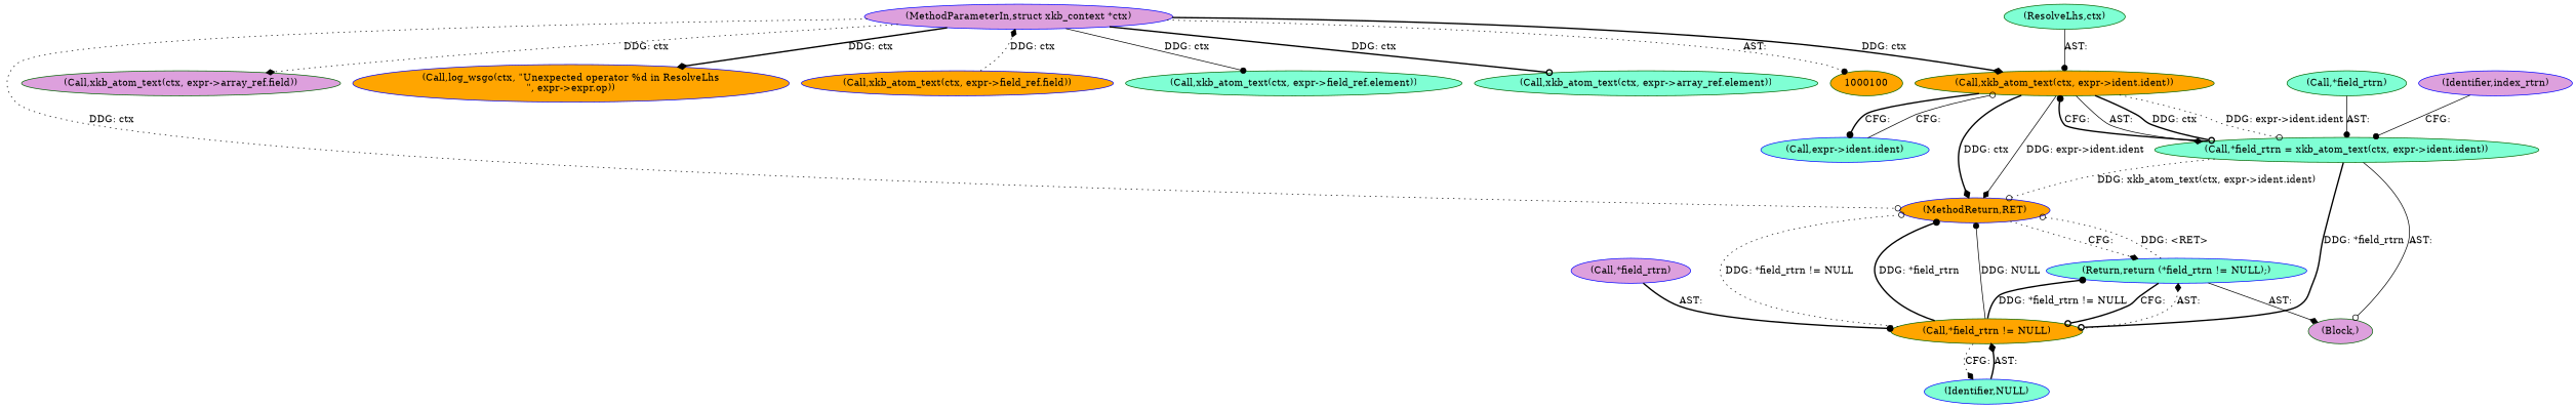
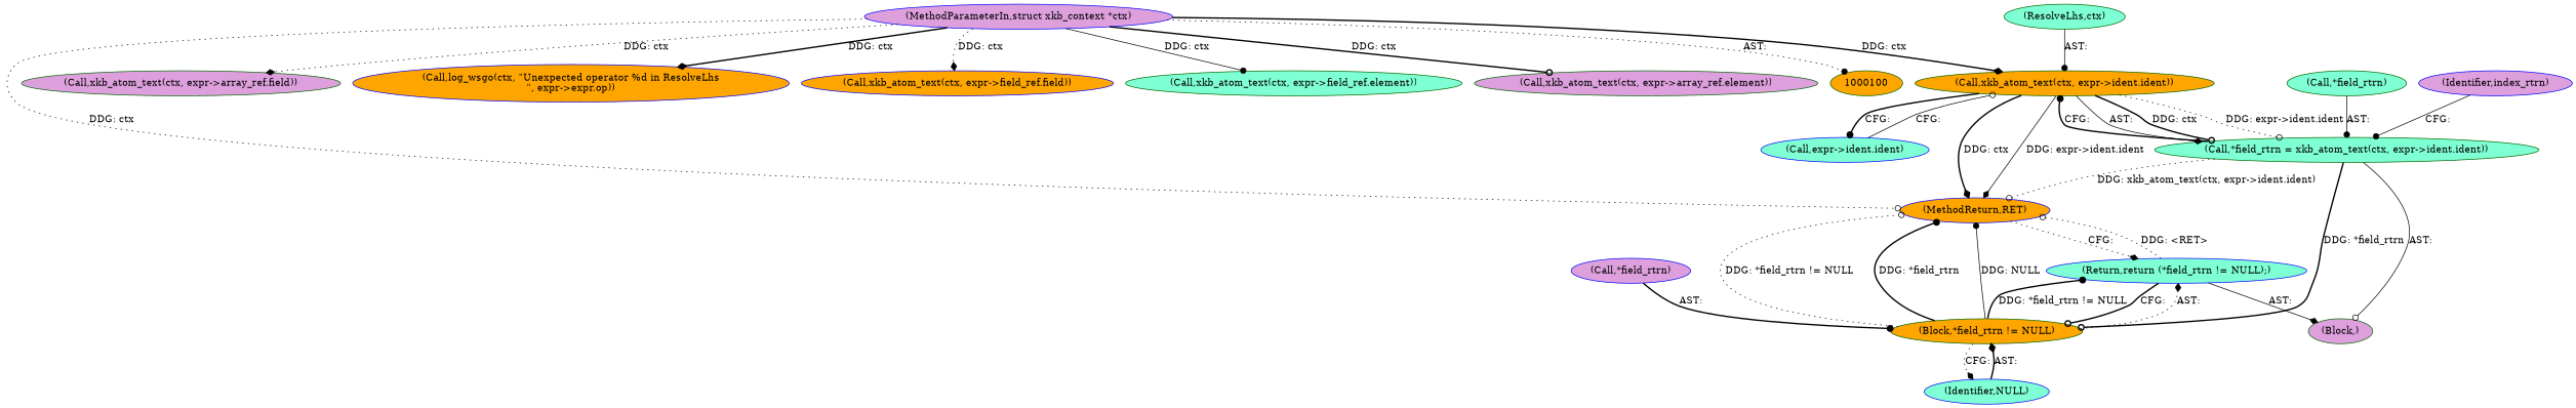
  digraph {
    node [color=darkgreen fillcolor=aquamarine style=filled]
    edge [arrowhead=diamond style=bold]
    n1 [fillcolor=orange label="(Call,xkb_atom_text(ctx, expr->ident.ident))"]
    n2 [label="(Call,*field_rtrn = xkb_atom_text(ctx, expr->ident.ident))"]
    n3 [color=blue label="(Call,expr->ident.ident)"]
    n4 [color=blue fillcolor=orange label="(MethodReturn,RET)"]
-   n5 [fillcolor=orange label="(Call,*field_rtrn != NULL)"]
+   n5 [fillcolor=orange label="(Block,*field_rtrn != NULL)"]
    n6 [fillcolor=plum label="(Block,)"]
    n7 [color=blue label="(Return,return (*field_rtrn != NULL);)"]
    n8 [color=blue fillcolor=plum label="(MethodParameterIn,struct xkb_context *ctx)"]
    n9 [fillcolor=plum label="(Call,xkb_atom_text(ctx, expr->array_ref.field))"]
    n10 [color=blue fillcolor=orange label="(Call,log_wsgo(ctx, \"Unexpected operator %d in ResolveLhs\n\", expr->expr.op))"]
    n11 [color=blue fillcolor=orange label="(Call,xkb_atom_text(ctx, expr->field_ref.field))"]
    n12 [label="(Call,xkb_atom_text(ctx, expr->field_ref.element))"]
-   n13 [label="(Call,xkb_atom_text(ctx, expr->array_ref.element))"]
+   n13 [fillcolor=plum label="(Call,xkb_atom_text(ctx, expr->array_ref.element))"]
    1000100 [fillcolor=orange]
    n15 [color=blue label="(Identifier,NULL)"]
    n16 [label="(ResolveLhs,ctx)"]
    n17 [color=blue fillcolor=plum label="(Call,*field_rtrn)"]
    n18 [label="(Call,*field_rtrn)"]
    n19 [color=blue fillcolor=plum label="(Identifier,index_rtrn)"]
    n1 -> n2 [label="AST: " style=solid]
    n1 -> n2 [arrowhead=odot label="DDG: ctx"]
    n1 -> n2 [arrowhead=odot label="DDG: expr->ident.ident" style=dotted]
    n1 -> n3 [arrowhead=dot label="CFG: "]
    n1 -> n4 [label="DDG: ctx"]
    n1 -> n4 [label="DDG: expr->ident.ident" style=solid]
    n2 -> n1 [arrowhead=dot label="CFG: "]
    n2 -> n4 [arrowhead=odot label="DDG: xkb_atom_text(ctx, expr->ident.ident)" style=dotted]
    n2 -> n5 [arrowhead=odot label="DDG: *field_rtrn"]
    n2 -> n6 [arrowhead=odot label="AST: " style=solid]
    n3 -> n1 [arrowhead=odot label="CFG: " style=solid]
    n4 -> n7 [label="CFG: " style=dotted]
    n5 -> n4 [arrowhead=odot label="DDG: *field_rtrn != NULL" style=dotted]
    n5 -> n4 [arrowhead=dot label="DDG: *field_rtrn"]
    n5 -> n4 [arrowhead=dot label="DDG: NULL" style=solid]
    n5 -> n7 [label="AST: " style=dotted]
    n5 -> n7 [arrowhead=dot label="DDG: *field_rtrn != NULL"]
    n5 -> n15 [label="CFG: " style=dotted]
    n7 -> n4 [arrowhead=odot label="DDG: <RET>" style=dotted]
    n7 -> n5 [arrowhead=odot label="CFG: "]
    n7 -> n6 [label="AST: " style=solid]
    n8 -> n1 [label="DDG: ctx"]
    n8 -> n4 [arrowhead=odot label="DDG: ctx" style=dotted]
    n8 -> n9 [label="DDG: ctx" style=dotted]
    n8 -> n10 [label="DDG: ctx"]
-   n11 -> n8 [label="DDG: ctx" style=dotted]
+   n8 -> n11 [label="DDG: ctx" style=dotted]
    n8 -> n12 [arrowhead=dot label="DDG: ctx" style=solid]
    n8 -> n13 [arrowhead=odot label="DDG: ctx"]
    n8 -> 1000100 [arrowhead=dot label="AST: " style=dotted]
    n15 -> n5 [label="AST: "]
    n16 -> n1 [arrowhead=dot label="AST: " style=solid]
    n17 -> n5 [arrowhead=dot label="AST: "]
    n18 -> n2 [arrowhead=dot label="AST: " style=solid]
    n19 -> n2 [arrowhead=dot label="CFG: " style=solid]
  }
